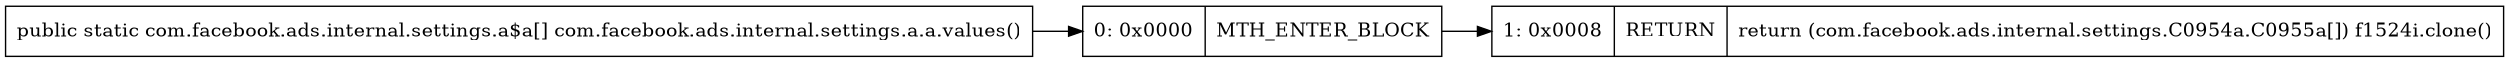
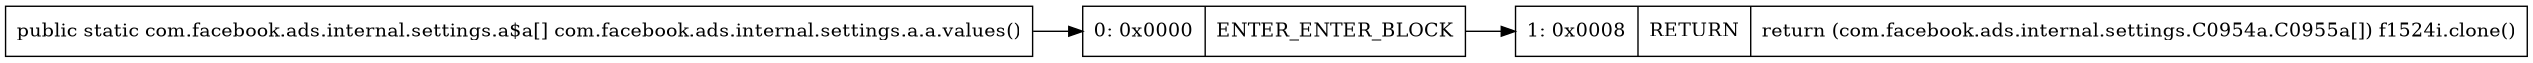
  digraph {
    rankdir=LR
    node [shape=record]
-   n1 [label="{0\:\ 0x0000|MTH_ENTER_BLOCK\l}"]
+   n1 [label="{0\:\ 0x0000|ENTER_ENTER_BLOCK\l}"]
    n2 [label="{1\:\ 0x0008|RETURN\l|return (com.facebook.ads.internal.settings.C0954a.C0955a[]) f1524i.clone()\l}"]
    n3 [label="{public static com.facebook.ads.internal.settings.a$a[] com.facebook.ads.internal.settings.a.a.values() }"]
    n1 -> n2
    n3 -> n1
  }
